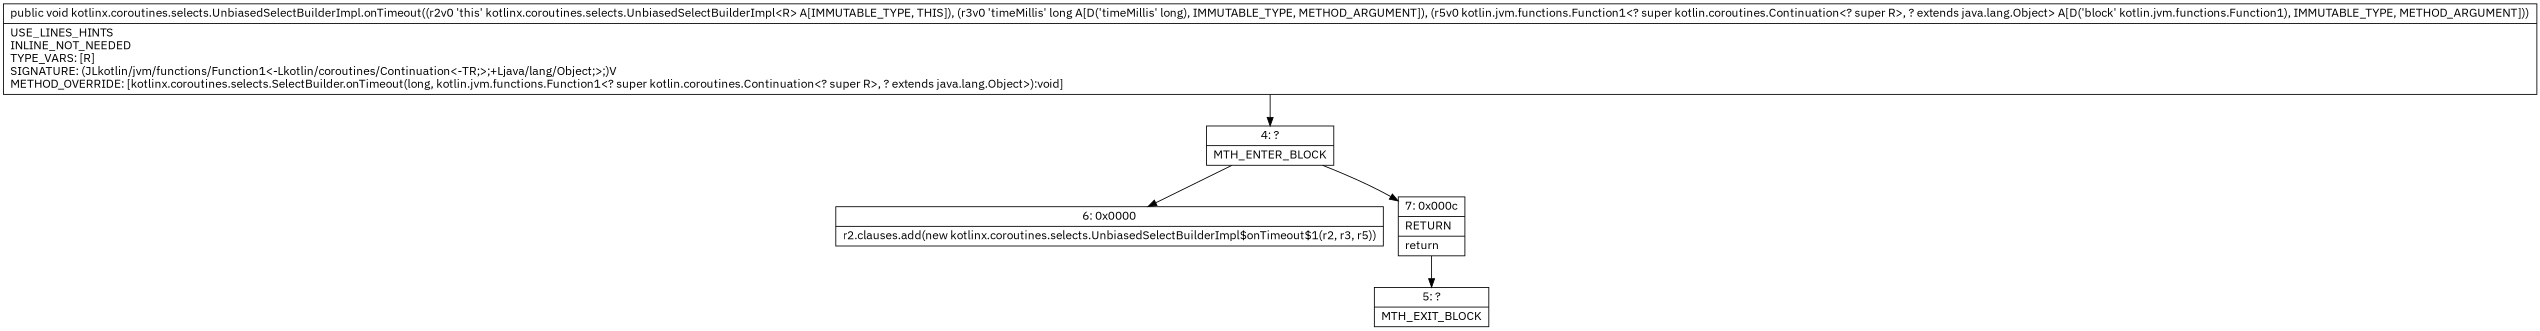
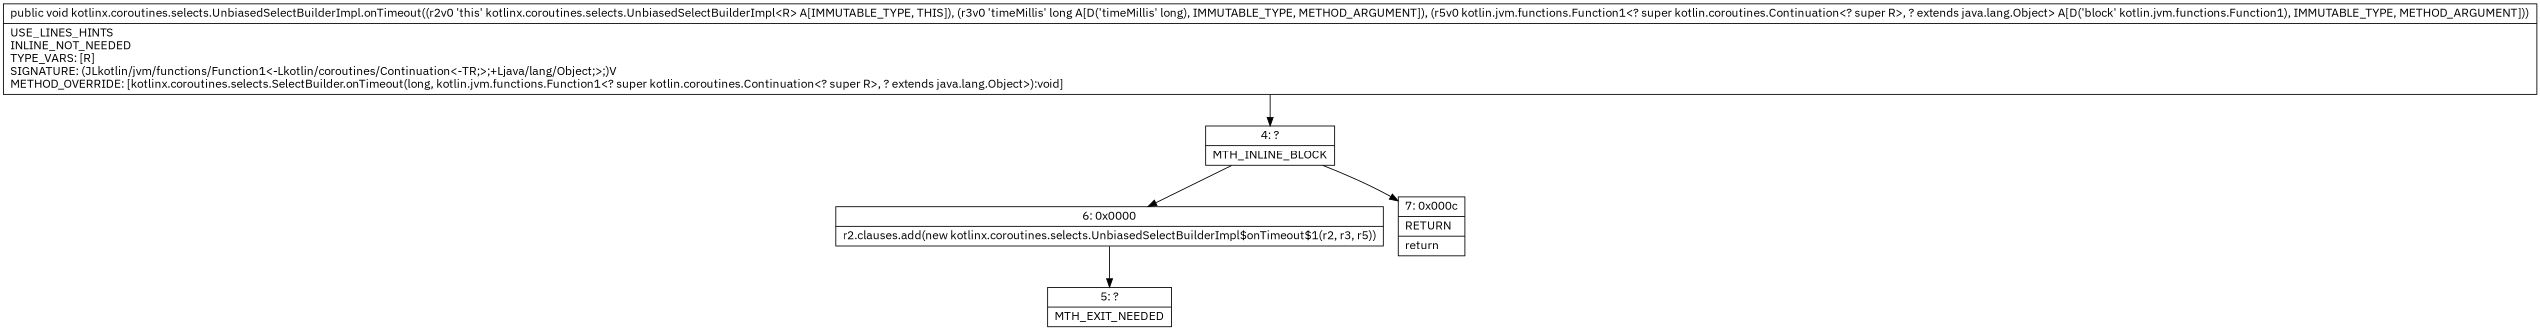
  digraph {
    fontname="IBM Plex Sans"
    node [fontname="IBM Plex Sans" shape=record]
    edge [fontname="IBM Plex Sans"]
-   n1 [label="{4\:\ ?|MTH_ENTER_BLOCK\l}"]
+   n1 [label="{4\:\ ?|MTH_INLINE_BLOCK\l}"]
    n2 [label="{6\:\ 0x0000|r2.clauses.add(new kotlinx.coroutines.selects.UnbiasedSelectBuilderImpl$onTimeout$1(r2, r3, r5))\l}"]
    n3 [label="{7\:\ 0x000c|RETURN\l|return\l}"]
-   n4 [label="{5\:\ ?|MTH_EXIT_BLOCK\l}"]
+   n4 [label="{5\:\ ?|MTH_EXIT_NEEDED\l}"]
    n5 [label="{public void kotlinx.coroutines.selects.UnbiasedSelectBuilderImpl.onTimeout((r2v0 'this' kotlinx.coroutines.selects.UnbiasedSelectBuilderImpl\<R\> A[IMMUTABLE_TYPE, THIS]), (r3v0 'timeMillis' long A[D('timeMillis' long), IMMUTABLE_TYPE, METHOD_ARGUMENT]), (r5v0 kotlin.jvm.functions.Function1\<? super kotlin.coroutines.Continuation\<? super R\>, ? extends java.lang.Object\> A[D('block' kotlin.jvm.functions.Function1), IMMUTABLE_TYPE, METHOD_ARGUMENT]))  | USE_LINES_HINTS\lINLINE_NOT_NEEDED\lTYPE_VARS: [R]\lSIGNATURE: (JLkotlin\/jvm\/functions\/Function1\<\-Lkotlin\/coroutines\/Continuation\<\-TR;\>;+Ljava\/lang\/Object;\>;)V\lMETHOD_OVERRIDE: [kotlinx.coroutines.selects.SelectBuilder.onTimeout(long, kotlin.jvm.functions.Function1\<? super kotlin.coroutines.Continuation\<? super R\>, ? extends java.lang.Object\>):void]\l}"]
    n1 -> n2
    n1 -> n3
-   n3 -> n4
+   n2 -> n4
    n5 -> n1
  }
